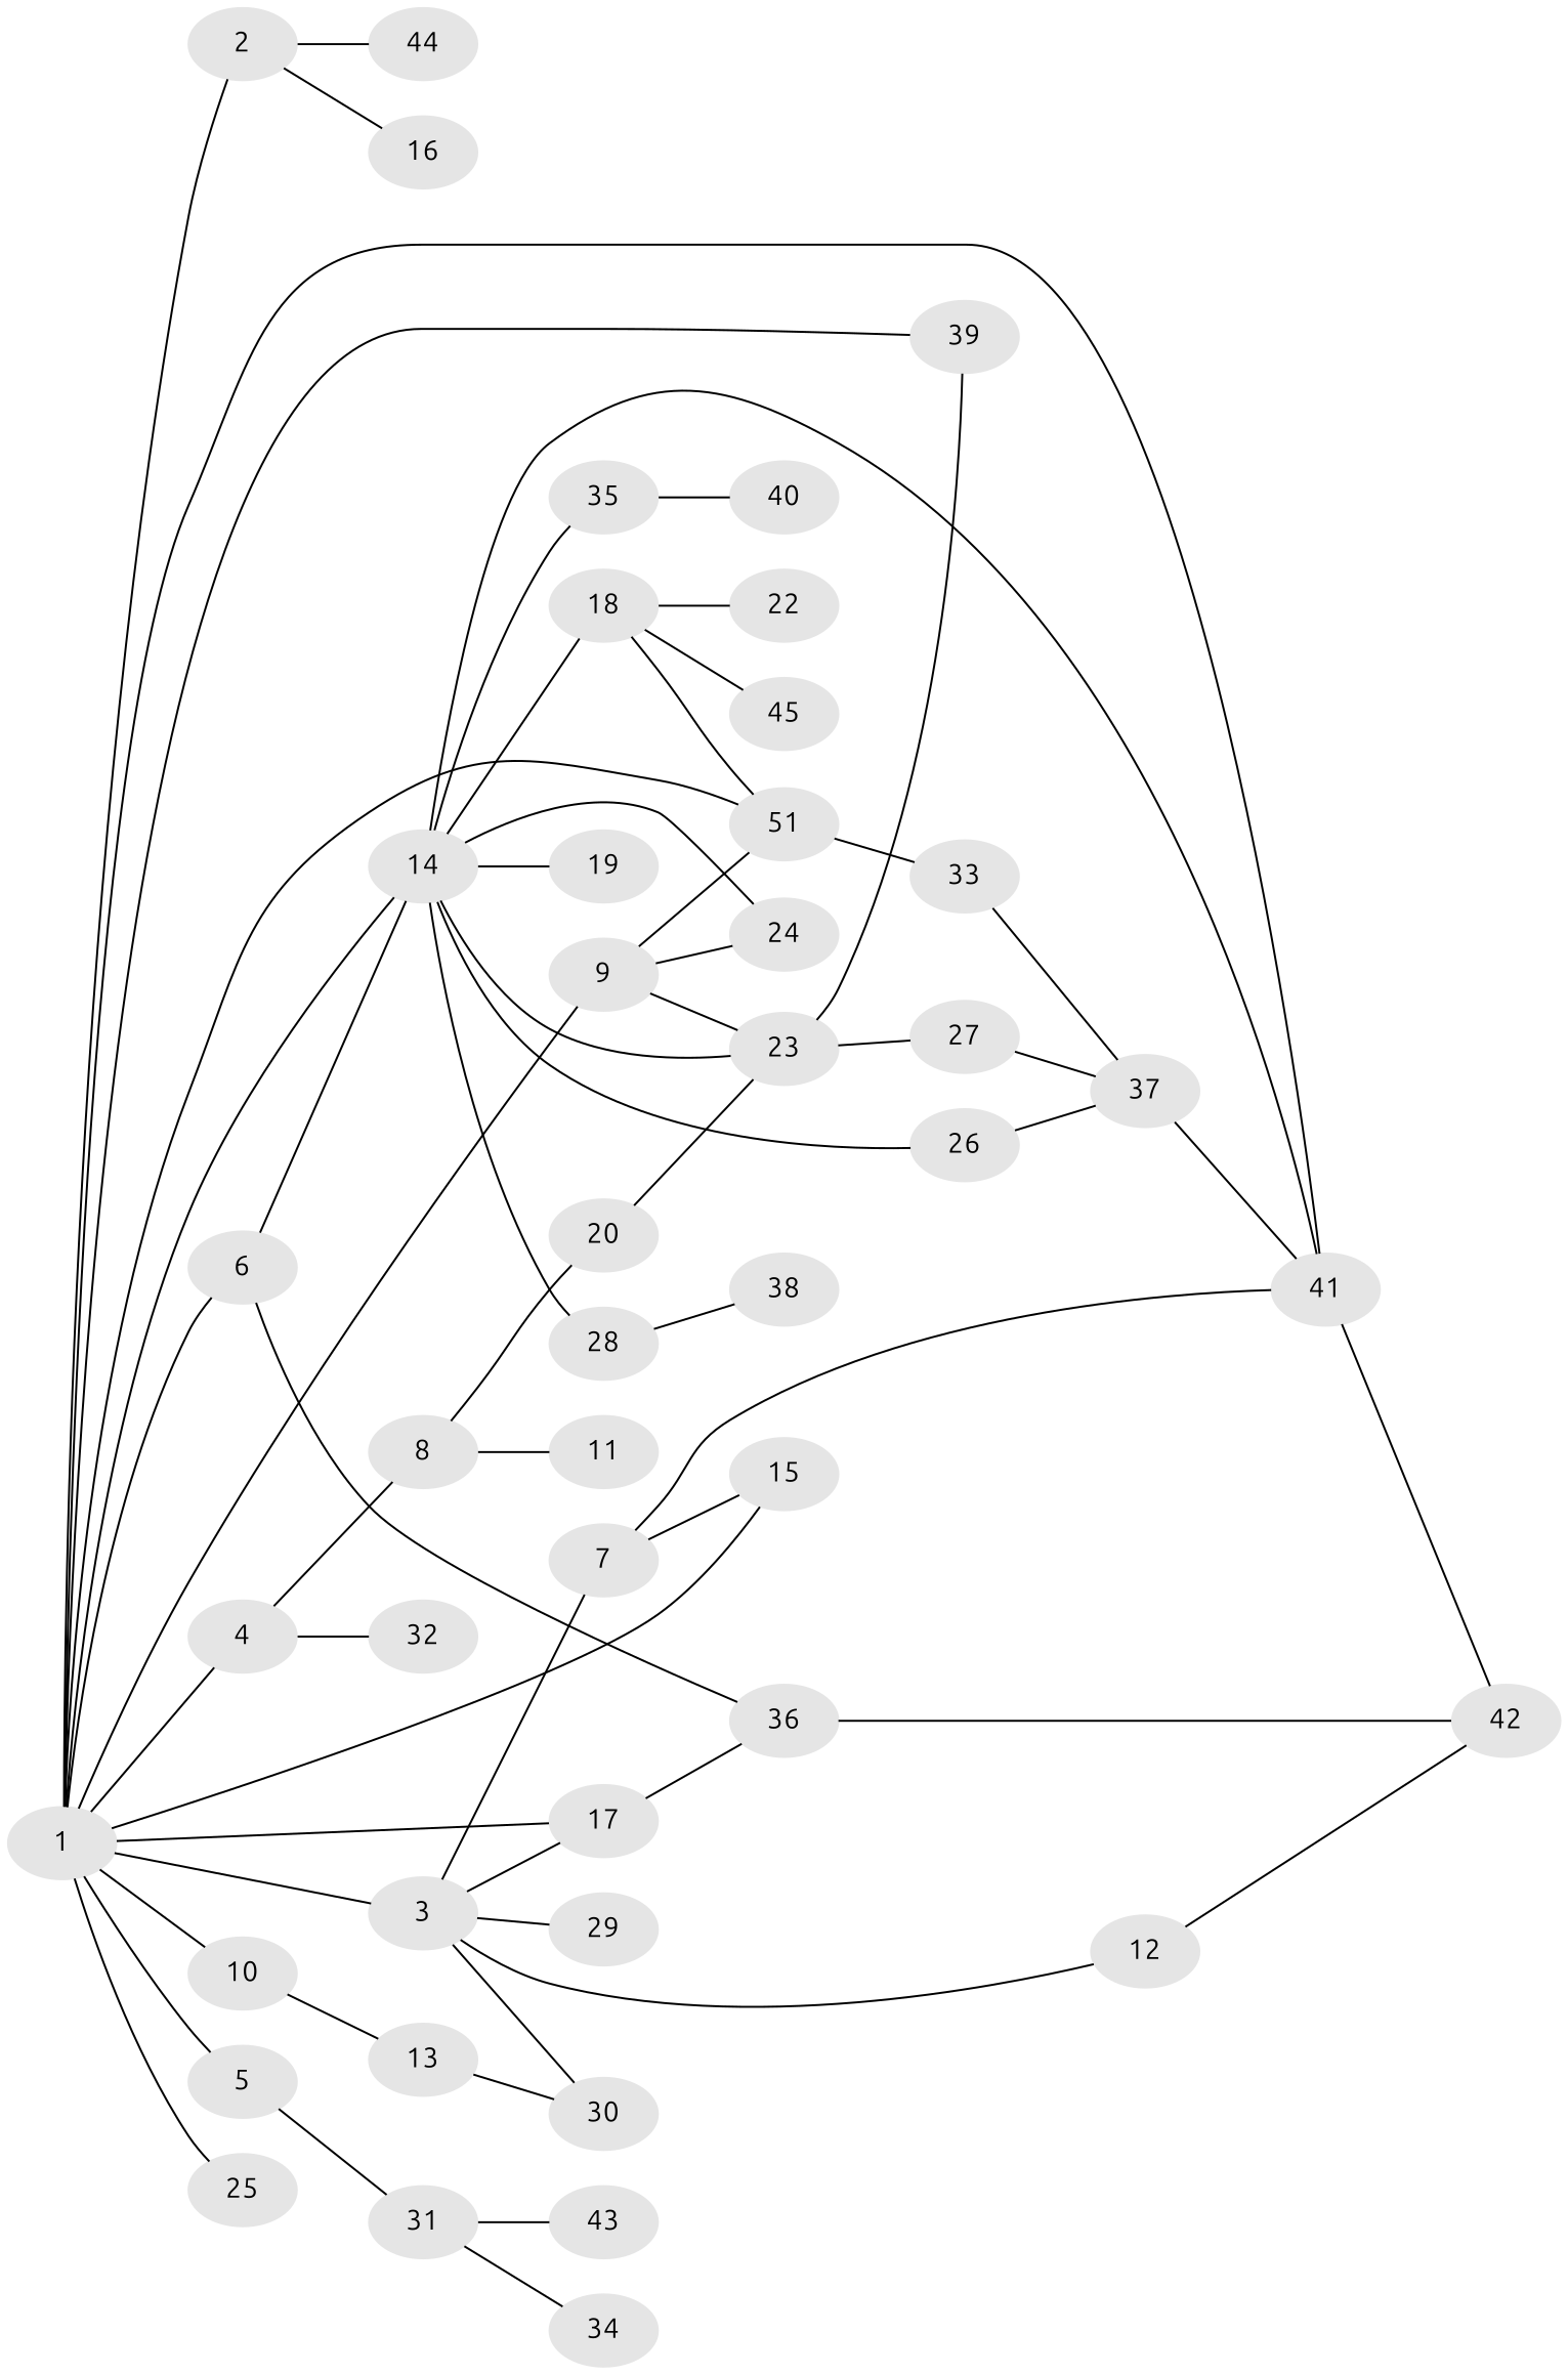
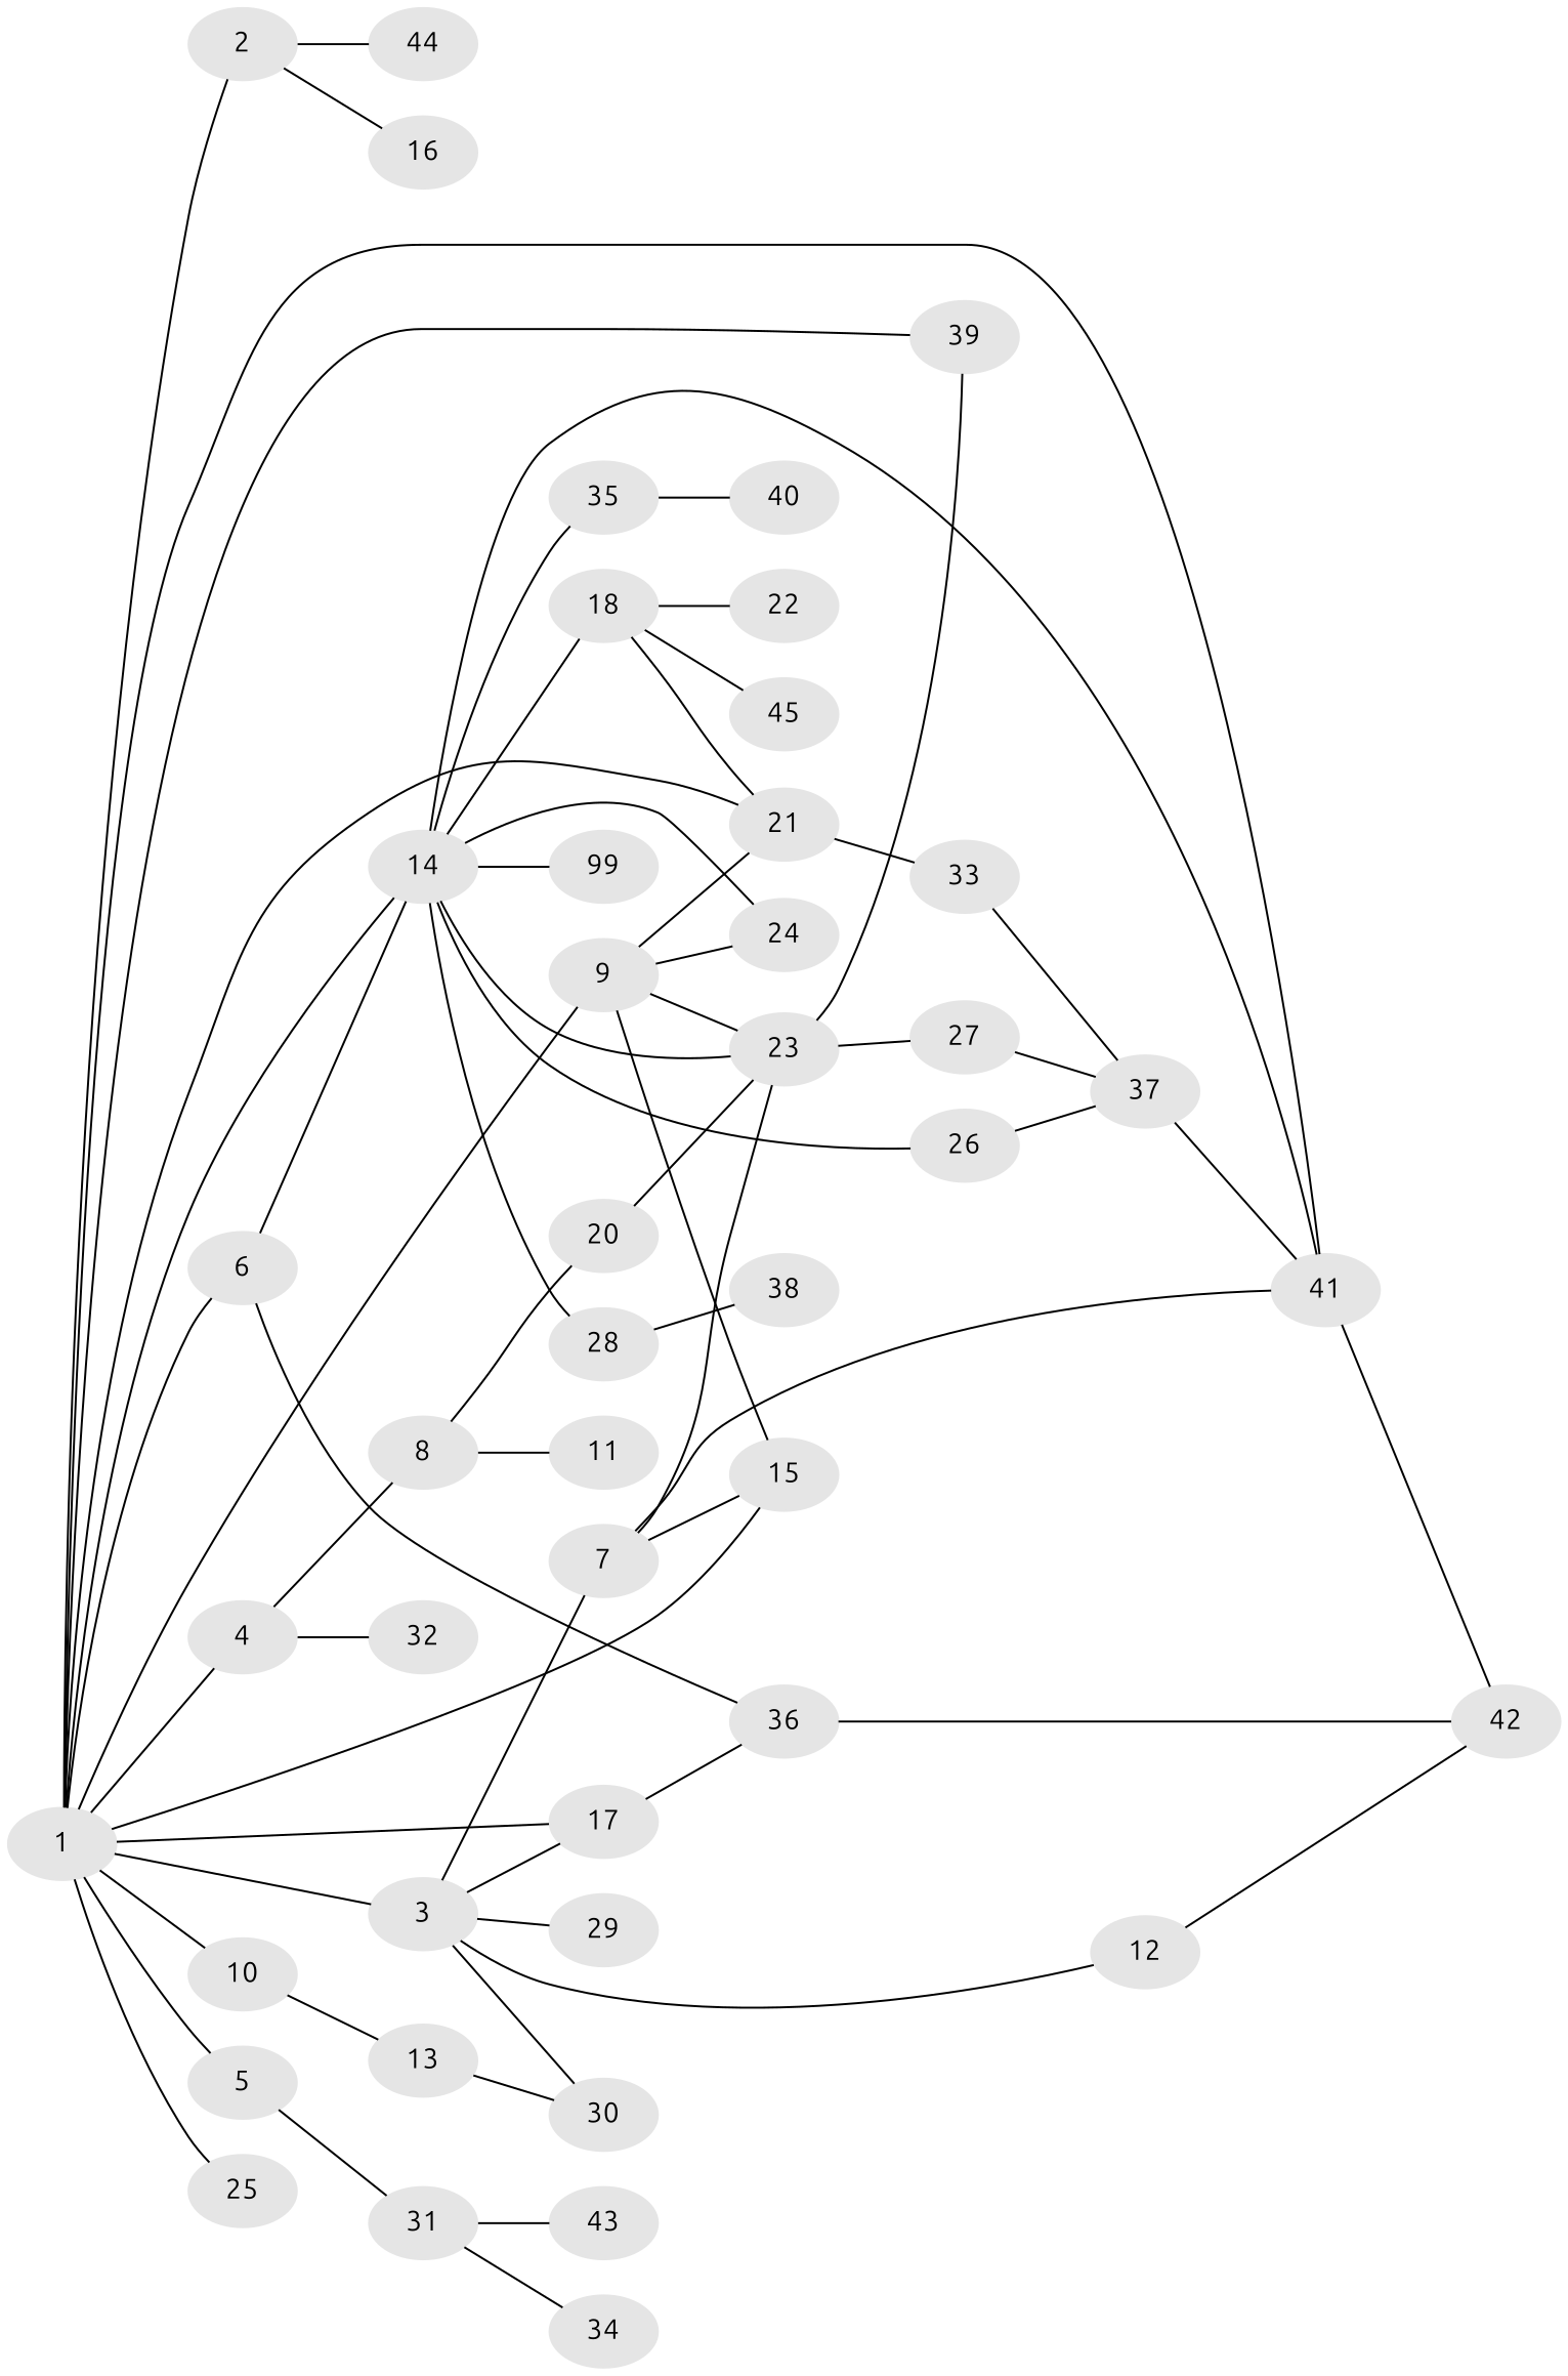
  graph {
    fontname=Ubuntu
    rankdir=LR
    node [color=gray90 fontname=Ubuntu style=filled]
    edge [fontname=Ubuntu weight=1.0]
    1
    2
    3
    4
    5
    6
    9
    10
    14
    15
    17
-   21 [label=51]
+   21
    25
    39
    41
    16
    44
    7
    12
    29
    30
    8
    32
    31
    36
    23
    24
    13
    18
-   19
+   19 [label=99]
    26
    28
    35
    33
    42
    11
    20
    34
    43
    27
    22
    45
    37
    38
    40
    1 -- 2
    1 -- 3
    1 -- 4
    1 -- 5 [weight=7.0]
    1 -- 6
    1 -- 9
    1 -- 10
    1 -- 14
    1 -- 15
    1 -- 17
    1 -- 21
    1 -- 25
    1 -- 39
    1 -- 41
    2 -- 16
    2 -- 44 [weight=3.0]
    3 -- 17
    3 -- 7
    3 -- 12
    3 -- 29
    3 -- 30
    4 -- 8
    4 -- 32
    5 -- 31
    6 -- 14
    6 -- 36
+   9 -- 15 [weight=3.0]
    9 -- 21
    9 -- 23
    9 -- 24
    10 -- 13
    14 -- 41
    14 -- 23
    14 -- 24
    14 -- 18
    14 -- 19
    14 -- 26
    14 -- 28
    14 -- 35 [weight=2.0]
    17 -- 36
    21 -- 33
    41 -- 42
    7 -- 15
    7 -- 41 [weight=2.0]
+   7 -- 23
    12 -- 42
    8 -- 11 [weight=4.0]
    8 -- 20
    31 -- 34
    31 -- 43
    36 -- 42
    23 -- 39
    23 -- 27
    13 -- 30
    18 -- 21
    18 -- 22
    18 -- 45
    26 -- 37
    28 -- 38
    35 -- 40
    33 -- 37
    20 -- 23
    27 -- 37
    37 -- 41
  }
